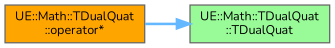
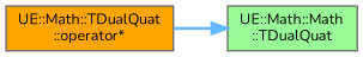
  digraph {
    rankdir=LR
    fontname=Nunito
    node [fontname=Nunito fontsize=10 shape=box style=filled]
    n1 [color=gray40 fillcolor=orange fontcolor=black height=0.2 label="UE::Math::TDualQuat\l::operator*" width=0.4]
-   n2 [color=grey40 fillcolor=palegreen height=0.2 label="UE::Math::TDualQuat\l::TDualQuat" width=0.4]
+   n2 [color=grey40 fillcolor=palegreen height=0.2 label="UE::Math::Math\l::TDualQuat" width=0.4]
    n1 -> n2 [color=steelblue1 fontname=Nunito fontsize=10 labelfontname=Helvetica labelfontsize=10 style=bold]
  }
